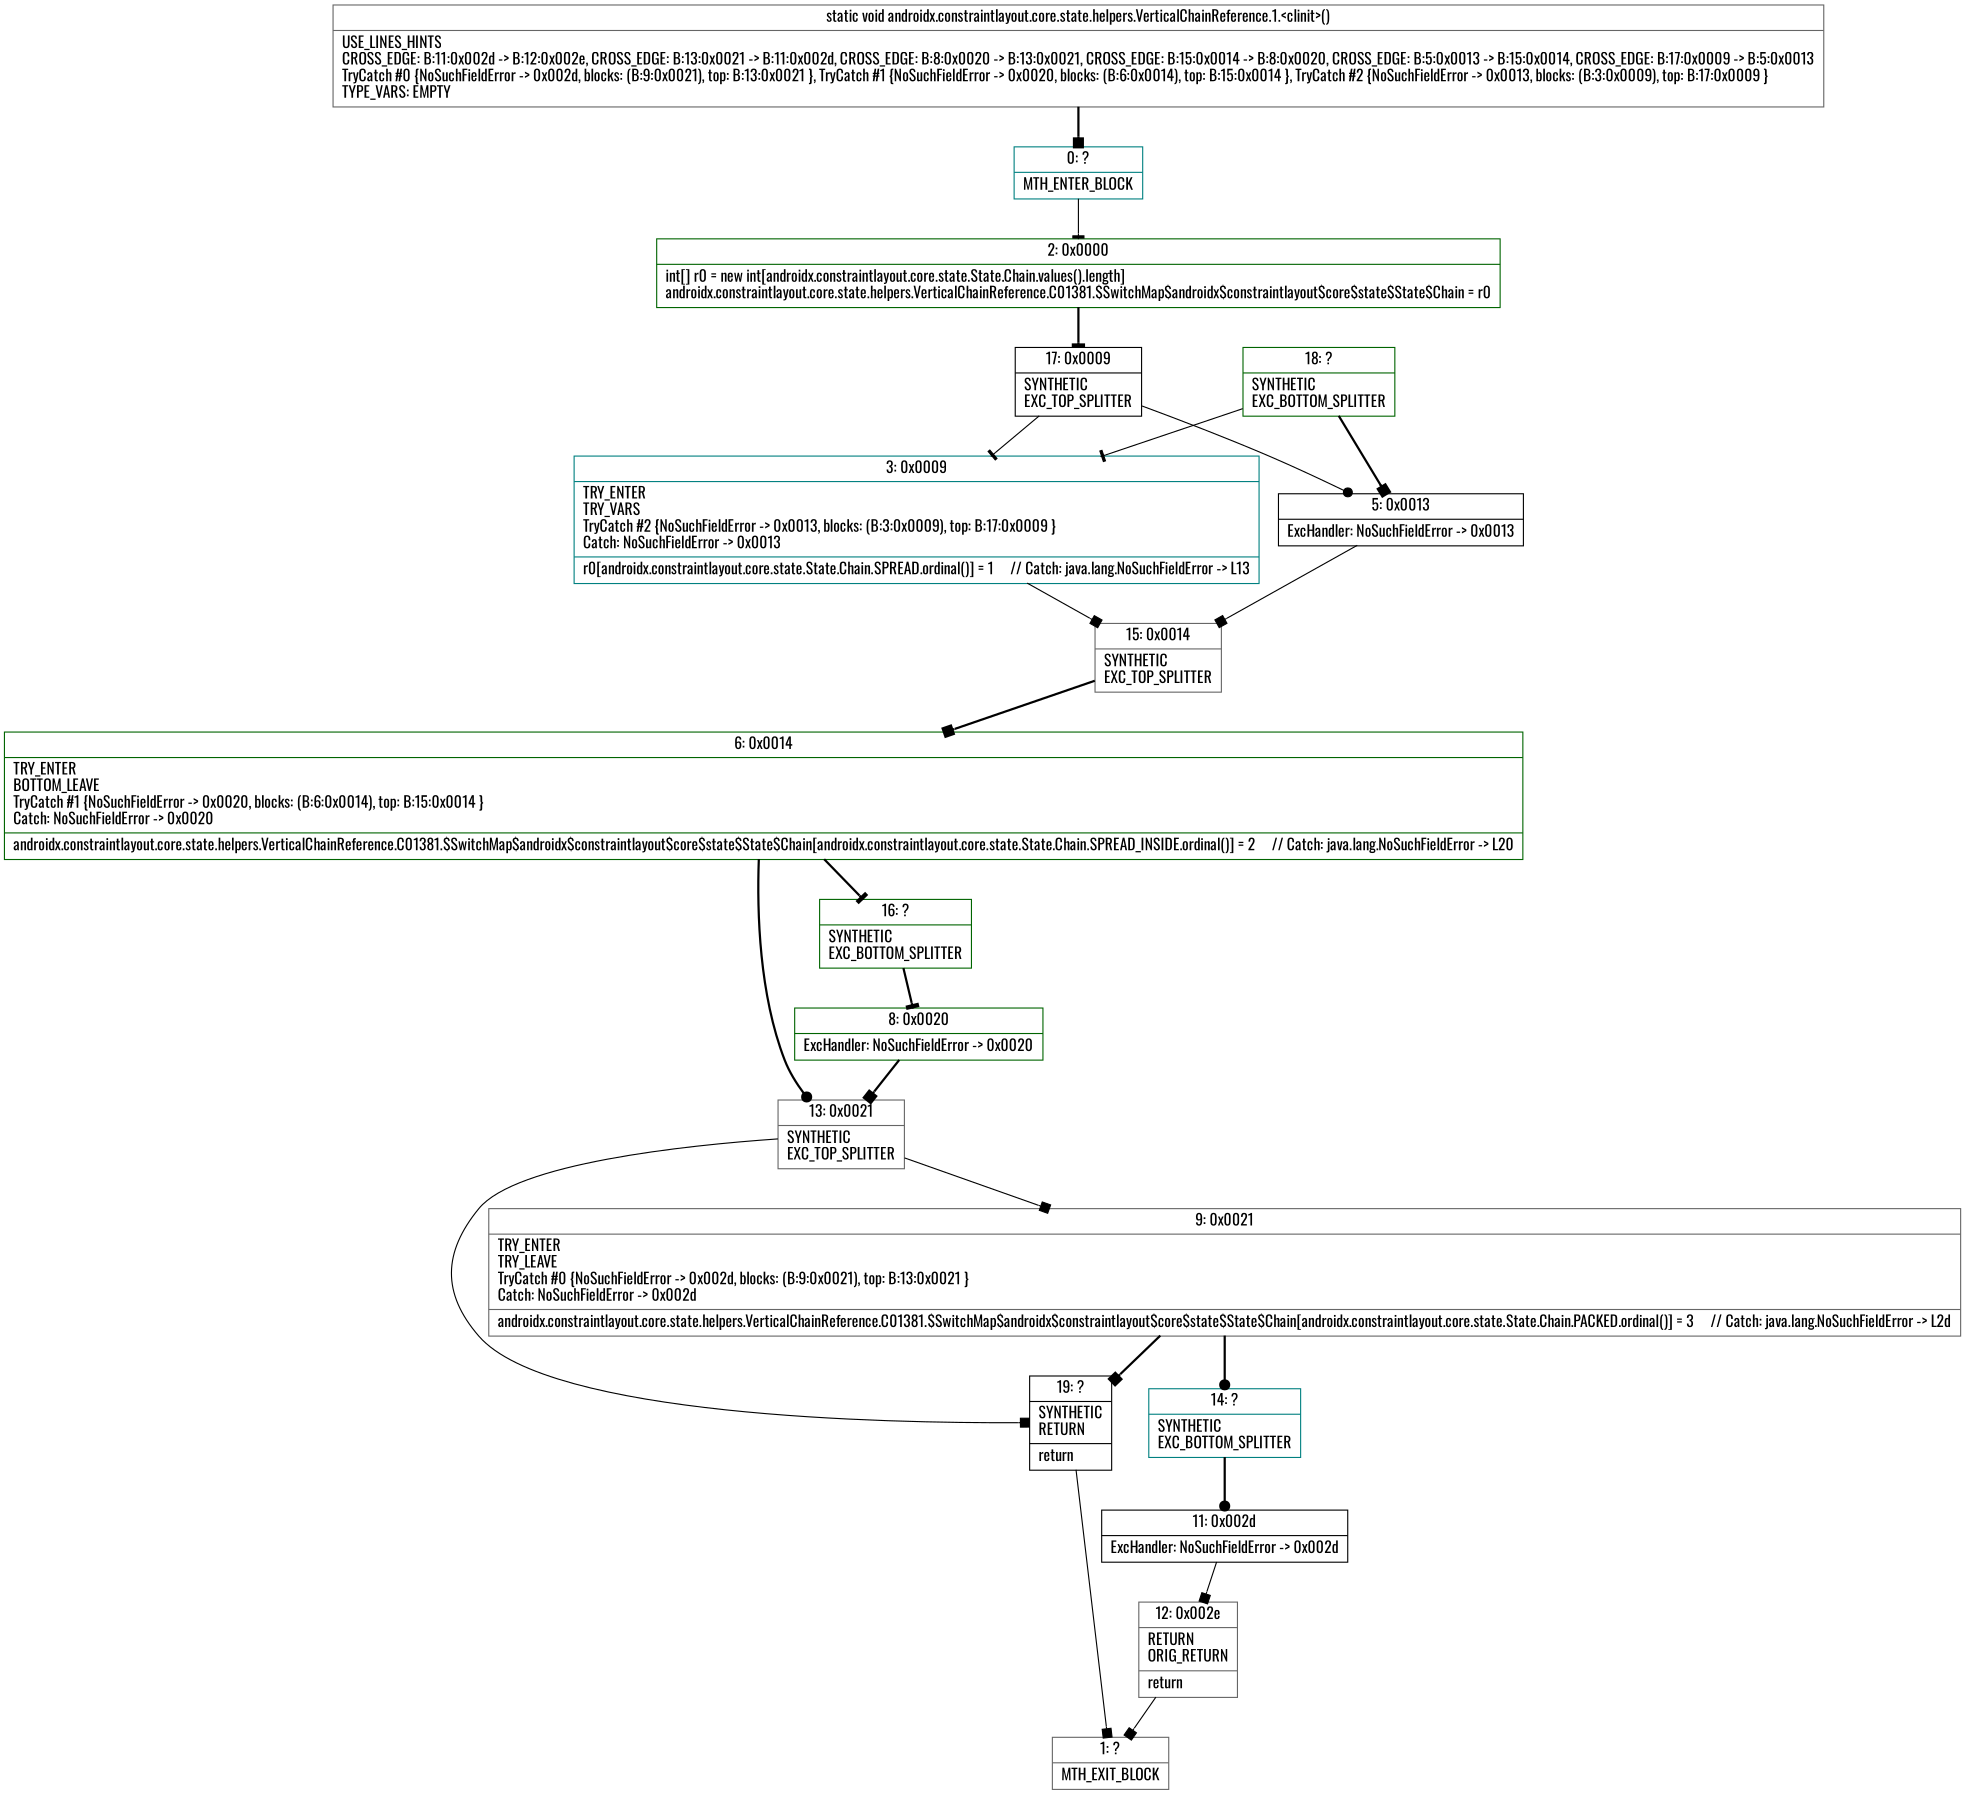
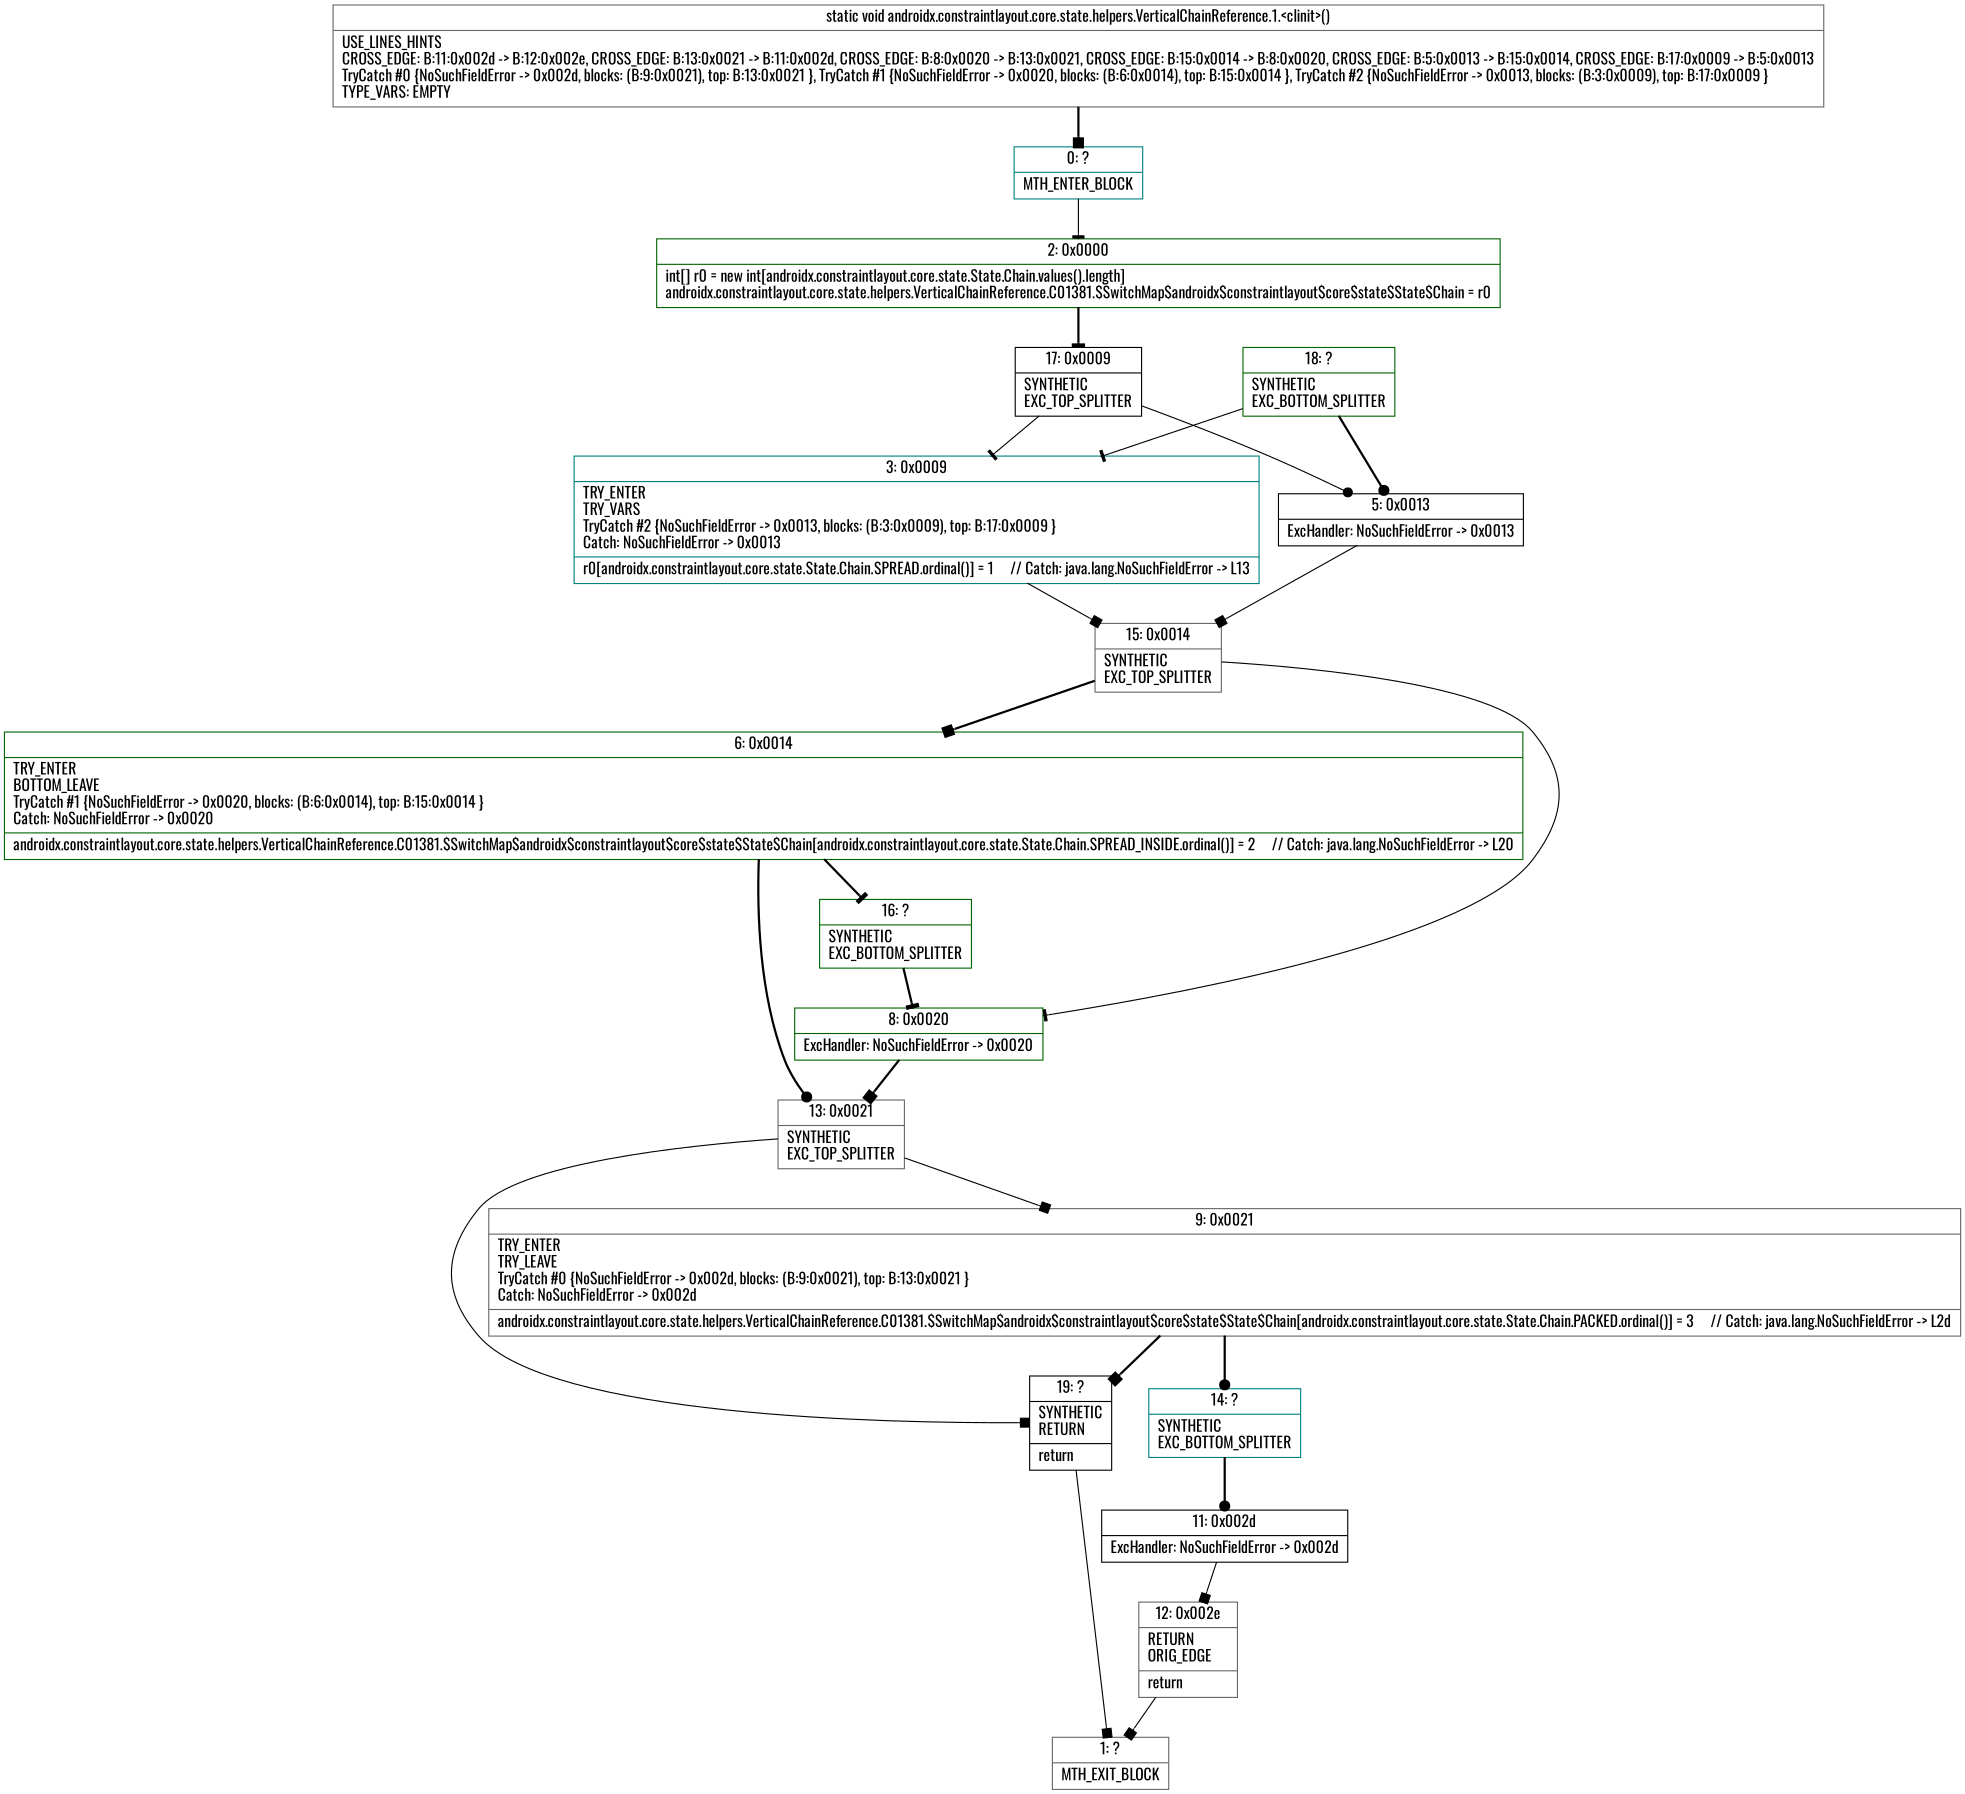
  digraph {
    fontname=Oswald
    node [color=gray40 fontname=Oswald shape=record]
    edge [arrowhead=box fontname=Oswald style=solid]
    n1 [color=teal label="{0\:\ ?|MTH_ENTER_BLOCK\l}"]
    n2 [color=darkgreen label="{2\:\ 0x0000|int[] r0 = new int[androidx.constraintlayout.core.state.State.Chain.values().length]\landroidx.constraintlayout.core.state.helpers.VerticalChainReference.C01381.$SwitchMap$androidx$constraintlayout$core$state$State$Chain = r0\l}"]
    n3 [color=black label="{17\:\ 0x0009|SYNTHETIC\lEXC_TOP_SPLITTER\l}"]
    n4 [color=teal label="{3\:\ 0x0009|TRY_ENTER\lTRY_VARS\lTryCatch #2 \{NoSuchFieldError \-\> 0x0013, blocks: (B:3:0x0009), top: B:17:0x0009 \}\lCatch: NoSuchFieldError \-\> 0x0013\l|r0[androidx.constraintlayout.core.state.State.Chain.SPREAD.ordinal()] = 1     \/\/ Catch: java.lang.NoSuchFieldError \-\> L13\l}"]
    n5 [color=black label="{5\:\ 0x0013|ExcHandler: NoSuchFieldError \-\> 0x0013\l}"]
    n6 [label="{15\:\ 0x0014|SYNTHETIC\lEXC_TOP_SPLITTER\l}"]
    n7 [color=darkgreen label="{6\:\ 0x0014|TRY_ENTER\lBOTTOM_LEAVE\lTryCatch #1 \{NoSuchFieldError \-\> 0x0020, blocks: (B:6:0x0014), top: B:15:0x0014 \}\lCatch: NoSuchFieldError \-\> 0x0020\l|androidx.constraintlayout.core.state.helpers.VerticalChainReference.C01381.$SwitchMap$androidx$constraintlayout$core$state$State$Chain[androidx.constraintlayout.core.state.State.Chain.SPREAD_INSIDE.ordinal()] = 2     \/\/ Catch: java.lang.NoSuchFieldError \-\> L20\l}"]
    n8 [color=darkgreen label="{8\:\ 0x0020|ExcHandler: NoSuchFieldError \-\> 0x0020\l}"]
    n9 [color=darkgreen label="{18\:\ ?|SYNTHETIC\lEXC_BOTTOM_SPLITTER\l}"]
    n10 [label="{13\:\ 0x0021|SYNTHETIC\lEXC_TOP_SPLITTER\l}"]
    n11 [color=darkgreen label="{16\:\ ?|SYNTHETIC\lEXC_BOTTOM_SPLITTER\l}"]
    n12 [label="{9\:\ 0x0021|TRY_ENTER\lTRY_LEAVE\lTryCatch #0 \{NoSuchFieldError \-\> 0x002d, blocks: (B:9:0x0021), top: B:13:0x0021 \}\lCatch: NoSuchFieldError \-\> 0x002d\l|androidx.constraintlayout.core.state.helpers.VerticalChainReference.C01381.$SwitchMap$androidx$constraintlayout$core$state$State$Chain[androidx.constraintlayout.core.state.State.Chain.PACKED.ordinal()] = 3     \/\/ Catch: java.lang.NoSuchFieldError \-\> L2d\l}"]
    n13 [color=black label="{19\:\ ?|SYNTHETIC\lRETURN\l|return\l}"]
    n14 [color=teal label="{14\:\ ?|SYNTHETIC\lEXC_BOTTOM_SPLITTER\l}"]
    n15 [color=black label="{11\:\ 0x002d|ExcHandler: NoSuchFieldError \-\> 0x002d\l}"]
-   n16 [label="{12\:\ 0x002e|RETURN\lORIG_RETURN\l|return\l}"]
+   n16 [label="{12\:\ 0x002e|RETURN\lORIG_EDGE\l|return\l}"]
    n17 [label="{1\:\ ?|MTH_EXIT_BLOCK\l}"]
    n18 [label="{static void androidx.constraintlayout.core.state.helpers.VerticalChainReference.1.\<clinit\>()  | USE_LINES_HINTS\lCROSS_EDGE: B:11:0x002d \-\> B:12:0x002e, CROSS_EDGE: B:13:0x0021 \-\> B:11:0x002d, CROSS_EDGE: B:8:0x0020 \-\> B:13:0x0021, CROSS_EDGE: B:15:0x0014 \-\> B:8:0x0020, CROSS_EDGE: B:5:0x0013 \-\> B:15:0x0014, CROSS_EDGE: B:17:0x0009 \-\> B:5:0x0013\lTryCatch #0 \{NoSuchFieldError \-\> 0x002d, blocks: (B:9:0x0021), top: B:13:0x0021 \}, TryCatch #1 \{NoSuchFieldError \-\> 0x0020, blocks: (B:6:0x0014), top: B:15:0x0014 \}, TryCatch #2 \{NoSuchFieldError \-\> 0x0013, blocks: (B:3:0x0009), top: B:17:0x0009 \}\lTYPE_VARS: EMPTY\l}"]
    n1 -> n2 [arrowhead=tee]
    n2 -> n3 [arrowhead=tee style=bold]
    n3 -> n4 [arrowhead=tee]
    n3 -> n5 [arrowhead=dot]
    n4 -> n6
    n5 -> n6
    n6 -> n7 [style=bold]
+   n6 -> n8 [arrowhead=tee]
    n7 -> n10 [arrowhead=dot style=bold]
    n7 -> n11 [arrowhead=tee style=bold]
    n8 -> n10 [style=bold]
    n9 -> n4 [arrowhead=tee]
-   n9 -> n5 [style=bold]
+   n9 -> n5 [arrowhead=dot style=bold]
    n10 -> n12
    n10 -> n13
    n11 -> n8 [arrowhead=tee style=bold]
    n12 -> n13 [style=bold]
    n12 -> n14 [arrowhead=dot style=bold]
    n13 -> n17
    n14 -> n15 [arrowhead=dot style=bold]
    n15 -> n16
    n16 -> n17
    n18 -> n1 [style=bold]
  }
